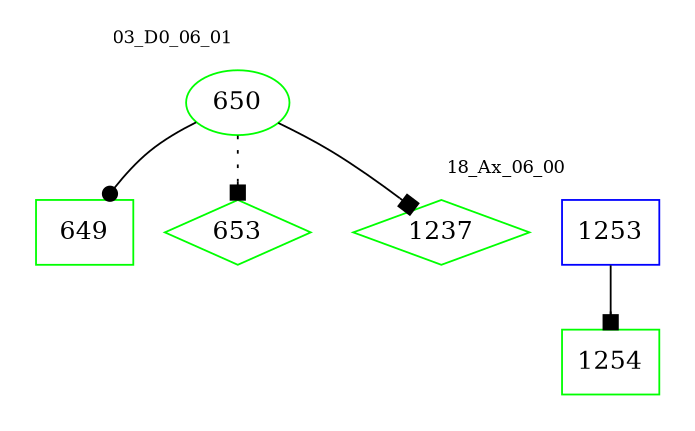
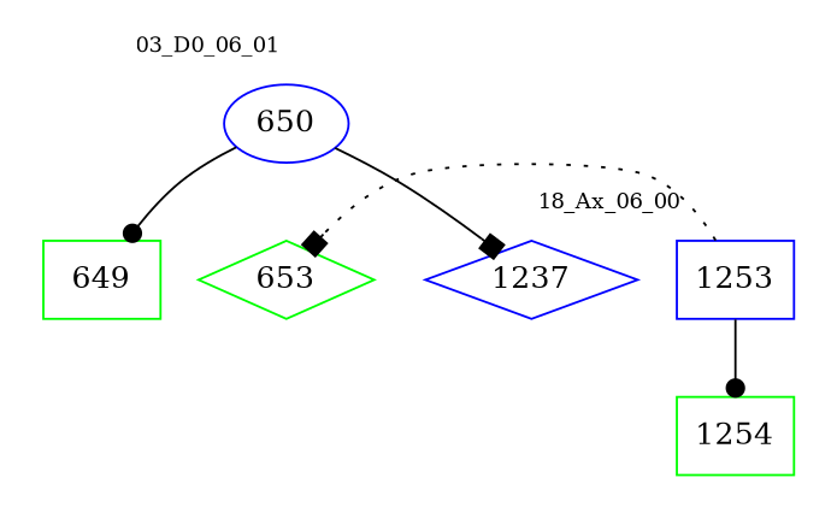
  digraph {
    node [color=green shape=box]
    edge [arrowhead=dot color=black style=solid]
    n1 [color=blue label=1253]
-   n2 [label=1237 shape=diamond]
+   n2 [color=blue label=1237 shape=diamond]
    n3 [label=1254]
-   n4 [label=650 shape=ellipse]
+   n4 [color=blue label=650 shape=ellipse]
    n5 [label=649]
    n6 [label=653 shape=diamond]
    subgraph cluster_1 {
      color=white
      fontsize=10
      label="18_Ax_06_00"
      n1
      n2
      n3
    }
    subgraph cluster_2 {
      color=white
      fontsize=10
      label="03_D0_06_01"
      n4
      n5
      n6
    }
-   n1 -> n3 [arrowhead=box]
+   n1 -> n3
    n4 -> n2 [arrowhead=box]
    n4 -> n5
-   n4 -> n6 [arrowhead=box style=dotted]
+   n1 -> n6 [arrowhead=box style=dotted]
  }
